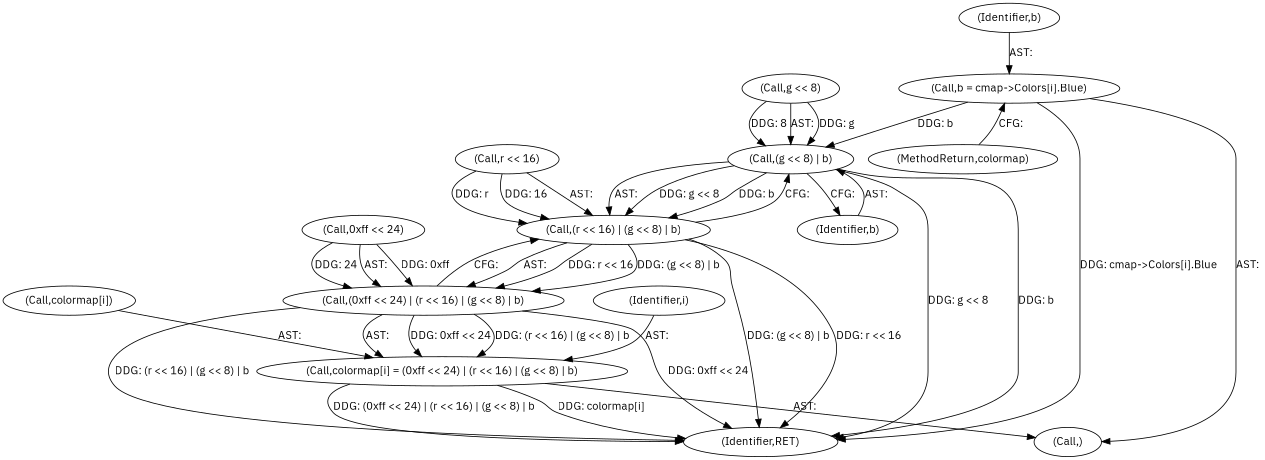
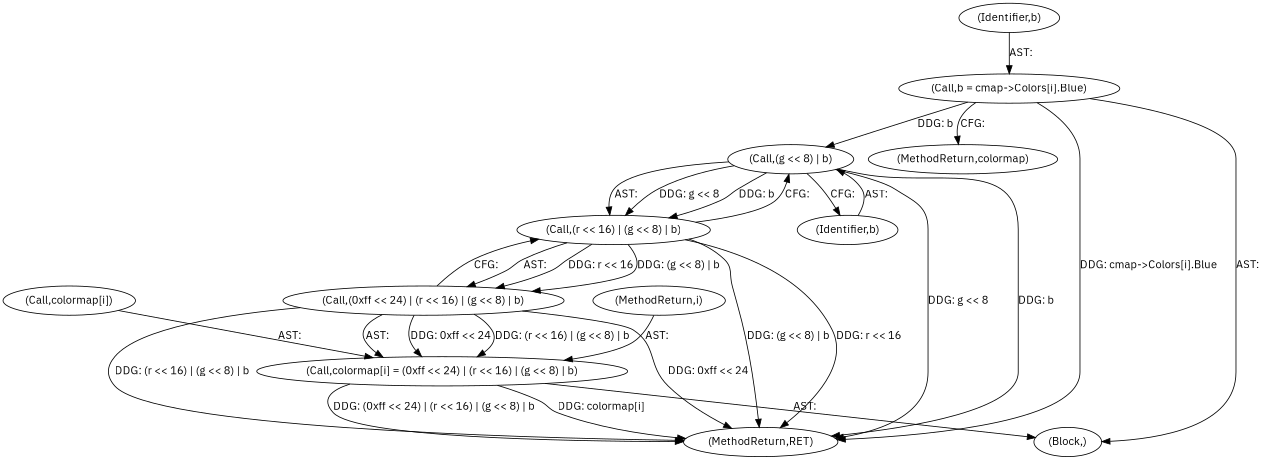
  digraph {
    fontname="IBM Plex Sans"
    node [fontname="IBM Plex Sans"]
    edge [fontname="IBM Plex Sans"]
    n1 [label="(Call,b = cmap->Colors[i].Blue)"]
    n2 [label="(Call,(g << 8) | b)"]
-   n3 [label="(Call,)"]
-   n4 [label="(Identifier,RET)"]
+   n3 [label="(Block,)"]
+   n4 [label="(MethodReturn,RET)"]
    n5 [label="(Call,(r << 16) | (g << 8) | b)"]
    n6 [label="(Identifier,b)"]
    n7 [label="(Call,(0xff << 24) | (r << 16) | (g << 8) | b)"]
    n8 [label="(Call,colormap[i] = (0xff << 24) | (r << 16) | (g << 8) | b)"]
    n9 [label="(MethodReturn,colormap)"]
    n10 [label="(Identifier,b)"]
-   n11 [label="(Identifier,i)"]
+   n11 [label="(MethodReturn,i)"]
    n12 [label="(Call,colormap[i])"]
-   n13 [label="(Call,g << 8)"]
-   n14 [label="(Call,r << 16)"]
-   n15 [label="(Call,0xff << 24)"]
    n1 -> n2 [label="DDG: b"]
    n1 -> n3 [label="AST: "]
    n1 -> n4 [label="DDG: cmap->Colors[i].Blue"]
    n2 -> n4 [label="DDG: b"]
    n2 -> n4 [label="DDG: g << 8"]
    n2 -> n5 [label="AST: "]
    n2 -> n5 [label="DDG: g << 8"]
    n2 -> n5 [label="DDG: b"]
    n2 -> n6 [label="CFG: "]
    n5 -> n2 [label="CFG: "]
    n5 -> n4 [label="DDG: (g << 8) | b"]
    n5 -> n4 [label="DDG: r << 16"]
    n5 -> n7 [label="AST: "]
    n5 -> n7 [label="DDG: r << 16"]
    n5 -> n7 [label="DDG: (g << 8) | b"]
    n6 -> n2 [label="AST: "]
    n7 -> n4 [label="DDG: 0xff << 24"]
    n7 -> n4 [label="DDG: (r << 16) | (g << 8) | b"]
    n7 -> n5 [label="CFG: "]
    n7 -> n8 [label="AST: "]
    n7 -> n8 [label="DDG: 0xff << 24"]
    n7 -> n8 [label="DDG: (r << 16) | (g << 8) | b"]
    n8 -> n3 [label="AST: "]
    n8 -> n4 [label="DDG: colormap[i]"]
    n8 -> n4 [label="DDG: (0xff << 24) | (r << 16) | (g << 8) | b"]
-   n9 -> n1 [label="CFG: "]
+   n1 -> n9 [label="CFG: "]
    n10 -> n1 [label="AST: "]
    n11 -> n8 [label="AST: "]
    n12 -> n8 [label="AST: "]
-   n13 -> n2 [label="AST: "]
-   n13 -> n2 [label="DDG: g"]
-   n13 -> n2 [label="DDG: 8"]
-   n14 -> n5 [label="AST: "]
-   n14 -> n5 [label="DDG: r"]
-   n14 -> n5 [label="DDG: 16"]
-   n15 -> n7 [label="AST: "]
-   n15 -> n7 [label="DDG: 0xff"]
-   n15 -> n7 [label="DDG: 24"]
  }
